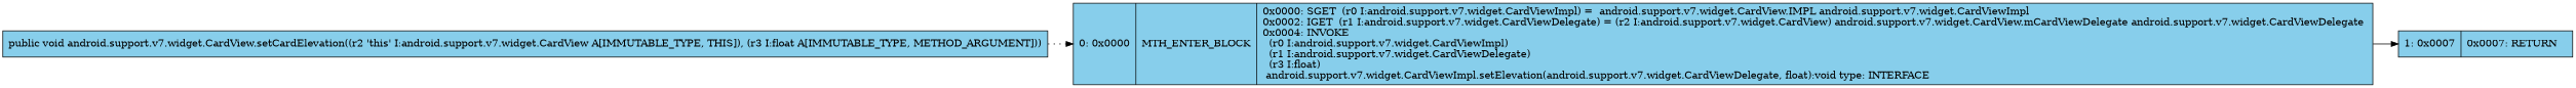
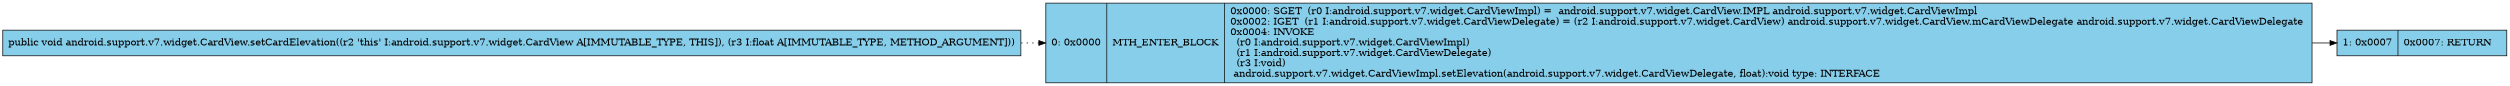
  digraph {
    rankdir=LR
    node [shape=record style=filled fillcolor=skyblue]
-   n1 [label="{0\:\ 0x0000|MTH_ENTER_BLOCK\l|0x0000: SGET  (r0 I:android.support.v7.widget.CardViewImpl) =  android.support.v7.widget.CardView.IMPL android.support.v7.widget.CardViewImpl \l0x0002: IGET  (r1 I:android.support.v7.widget.CardViewDelegate) = (r2 I:android.support.v7.widget.CardView) android.support.v7.widget.CardView.mCardViewDelegate android.support.v7.widget.CardViewDelegate \l0x0004: INVOKE  \l  (r0 I:android.support.v7.widget.CardViewImpl)\l  (r1 I:android.support.v7.widget.CardViewDelegate)\l  (r3 I:float)\l android.support.v7.widget.CardViewImpl.setElevation(android.support.v7.widget.CardViewDelegate, float):void type: INTERFACE \l}"]
+   n1 [label="{0\:\ 0x0000|MTH_ENTER_BLOCK\l|0x0000: SGET  (r0 I:android.support.v7.widget.CardViewImpl) =  android.support.v7.widget.CardView.IMPL android.support.v7.widget.CardViewImpl \l0x0002: IGET  (r1 I:android.support.v7.widget.CardViewDelegate) = (r2 I:android.support.v7.widget.CardView) android.support.v7.widget.CardView.mCardViewDelegate android.support.v7.widget.CardViewDelegate \l0x0004: INVOKE  \l  (r0 I:android.support.v7.widget.CardViewImpl)\l  (r1 I:android.support.v7.widget.CardViewDelegate)\l  (r3 I:void)\l android.support.v7.widget.CardViewImpl.setElevation(android.support.v7.widget.CardViewDelegate, float):void type: INTERFACE \l}"]
    n2 [label="{1\:\ 0x0007|0x0007: RETURN   \l}"]
    n3 [label="{public void android.support.v7.widget.CardView.setCardElevation((r2 'this' I:android.support.v7.widget.CardView A[IMMUTABLE_TYPE, THIS]), (r3 I:float A[IMMUTABLE_TYPE, METHOD_ARGUMENT])) }"]
    n1 -> n2 [style=solid]
    n3 -> n1 [style=dotted]
  }
